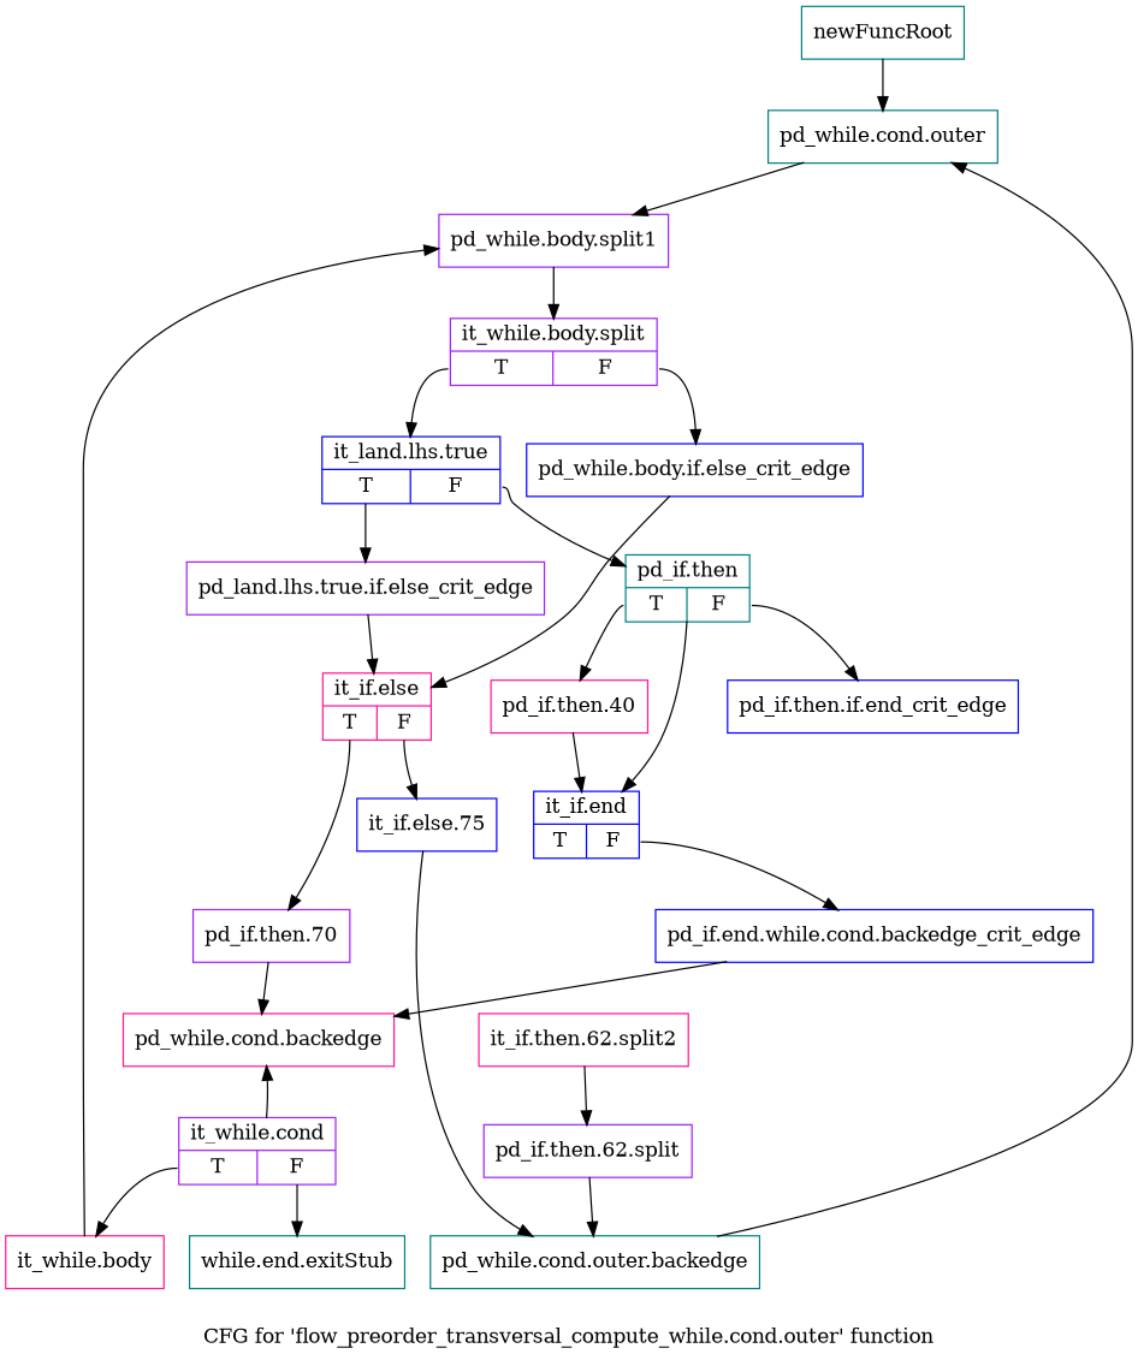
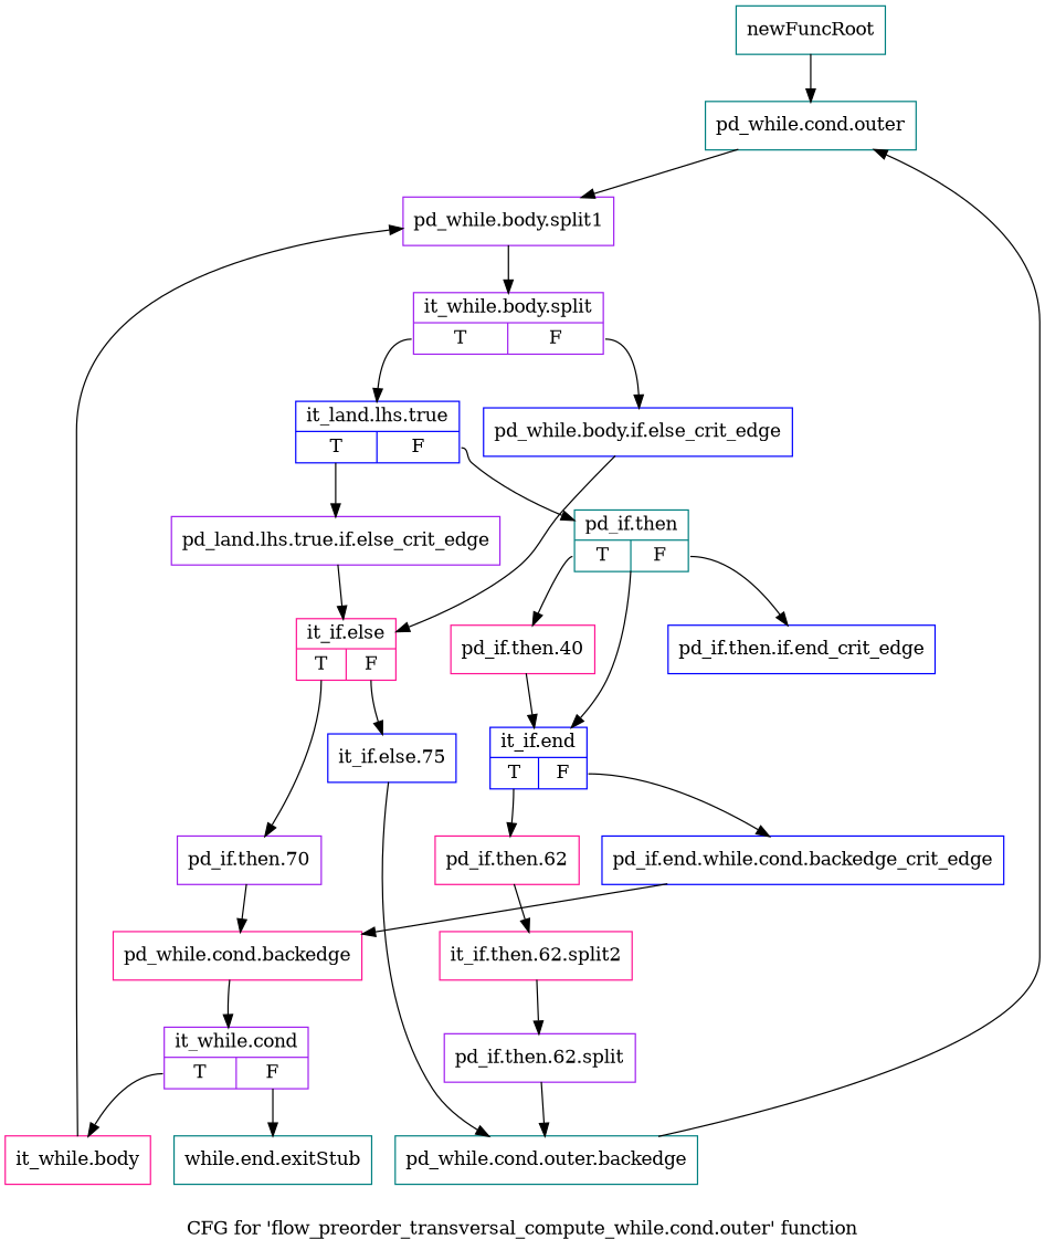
  digraph {
    label="CFG for 'flow_preorder_transversal_compute_while.cond.outer' function"
    node [color=purple shape=record]
    n1 [color=teal label="{newFuncRoot}"]
    n2 [color=teal label="{pd_while.cond.outer}"]
    n3 [label="{pd_while.body.split1}"]
    n4 [label="{it_while.cond|{<s0>T|<s1>F}}"]
    n5 [color=teal label="{while.end.exitStub}"]
    n6 [color=deeppink label="{it_while.body}"]
    n7 [label="{it_while.body.split|{<s0>T|<s1>F}}"]
    n8 [color=blue label="{it_land.lhs.true|{<s0>T|<s1>F}}"]
    n9 [color=blue label="{pd_while.body.if.else_crit_edge}"]
    n10 [label="{pd_land.lhs.true.if.else_crit_edge}"]
    n11 [color=teal label="{pd_if.then|{<s0>T|<s1>F}}"]
    n12 [color=deeppink label="{it_if.else|{<s0>T|<s1>F}}"]
    n13 [color=deeppink label="{pd_if.then.40}"]
    n14 [color=blue label="{pd_if.then.if.end_crit_edge}"]
    n15 [color=blue label="{it_if.end|{<s0>T|<s1>F}}"]
    n16 [label="{pd_if.then.70}"]
    n17 [color=blue label="{it_if.else.75}"]
    n18 [color=deeppink label="{pd_while.cond.backedge}"]
    n19 [color=teal label="{pd_while.cond.outer.backedge}"]
+   n20 [color=deeppink label="{pd_if.then.62}"]
    n21 [color=blue label="{pd_if.end.while.cond.backedge_crit_edge}"]
    n22 [color=deeppink label="{it_if.then.62.split2}"]
    n23 [label="{pd_if.then.62.split}"]
    n1 -> n2
    n2 -> n3
    n3 -> n7
    n4 -> n5 [tailport=s1]
    n4 -> n6 [tailport=s0]
    n6 -> n3
    n7 -> n8 [tailport=s0]
    n7 -> n9 [tailport=s1]
    n8 -> n10 [tailport=s0]
    n8 -> n11 [tailport=s1]
    n9 -> n12
    n10 -> n12
    n11 -> n13 [tailport=s0]
    n11 -> n14 [tailport=s1]
    n11 -> n15
    n12 -> n16 [tailport=s0]
    n12 -> n17 [tailport=s1]
    n13 -> n15
+   n15 -> n20 [tailport=s0]
    n15 -> n21 [tailport=s1]
    n16 -> n18
    n17 -> n19
-   n4 -> n18
+   n18 -> n4
    n19 -> n2
+   n20 -> n22
    n21 -> n18
    n22 -> n23
    n23 -> n19
  }
